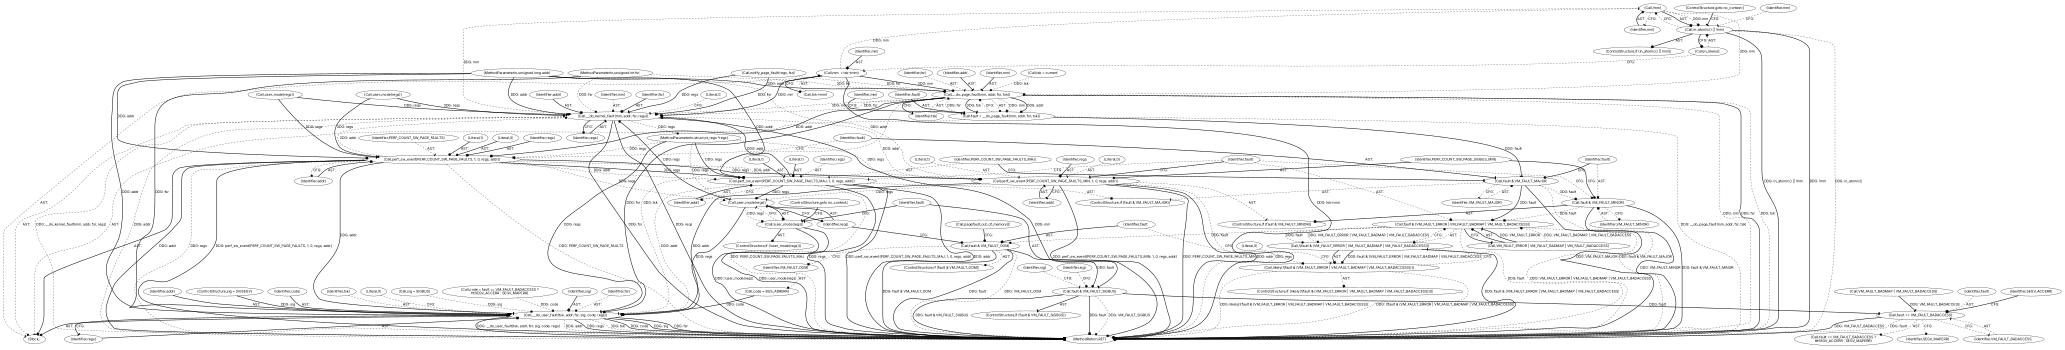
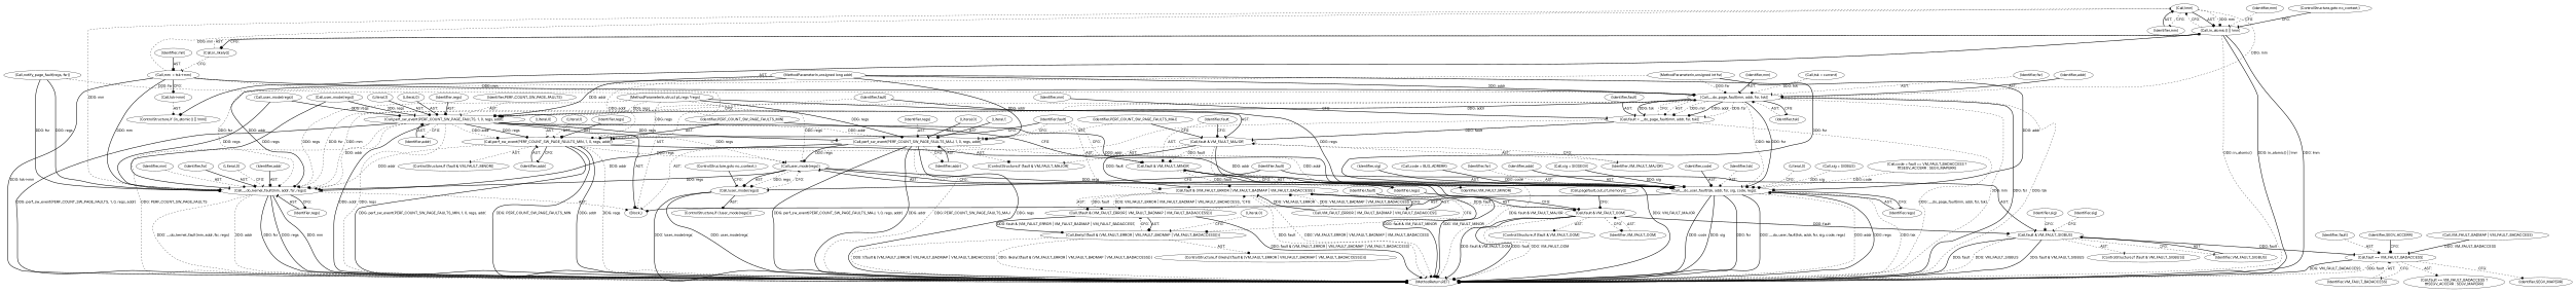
  digraph {
    fontname=Inter
    node [fontname=Inter]
    edge [arrowhead=dot fontname=Inter style=bold]
    n1 [label="(Call,!mm)"]
    n2 [label="(Call,in_atomic() || !mm)"]
    n3 [label="(Call,__do_page_fault(mm, addr, fsr, tsk))"]
    n4 [label="(Call,__do_kernel_fault(mm, addr, fsr, regs))"]
    n5 [label="(Identifier,mm)"]
    n6 [label="(MethodReturn,RET)"]
    n7 [label="(Call,in_likely())"]
    n8 [label="(ControlStructure,if (in_atomic() || !mm))"]
    n9 [label="(Call,fault = __do_page_fault(mm, addr, fsr, tsk))"]
    n10 [label="(Call,perf_sw_event(PERF_COUNT_SW_PAGE_FAULTS, 1, 0, regs, addr))"]
    n11 [label="(Call,__do_user_fault(tsk, addr, fsr, sig, code, regs))"]
    n12 [label="(Identifier,tsk)"]
    n13 [label="(Block,)"]
    n14 [label="(Identifier,regs)"]
    n15 [label="(Call,mm  = tsk->mm)"]
    n16 [label="(Call,tsk->mm)"]
    n17 [label="(Call,fault & VM_FAULT_MAJOR)"]
    n18 [label="(Call,perf_sw_event(PERF_COUNT_SW_PAGE_FAULTS_MAJ, 1, 0, regs, addr))"]
    n19 [label="(Call,user_mode(regs))"]
    n20 [label="(Call,perf_sw_event(PERF_COUNT_SW_PAGE_FAULTS_MIN, 1, 0, regs, addr))"]
    n21 [label="(Identifier,addr)"]
    n22 [label="(Identifier,regs)"]
    n23 [label="(Call,fault & VM_FAULT_MINOR)"]
    n24 [label="(Call,fault & (VM_FAULT_ERROR | VM_FAULT_BADMAP | VM_FAULT_BADACCESS))"]
    n25 [label="(ControlStructure,if (fault & VM_FAULT_MAJOR))"]
    n26 [label="(Identifier,VM_FAULT_MAJOR)"]
    n27 [label="(Identifier,VM_FAULT_MINOR)"]
    n28 [label="(ControlStructure,if (fault & VM_FAULT_MINOR))"]
    n29 [label="(Call,!(fault & (VM_FAULT_ERROR | VM_FAULT_BADMAP | VM_FAULT_BADACCESS)))"]
    n30 [label="(Call,fault & VM_FAULT_OOM)"]
    n31 [label="(Call,VM_FAULT_ERROR | VM_FAULT_BADMAP | VM_FAULT_BADACCESS)"]
    n32 [label="(Call,likely(!(fault & (VM_FAULT_ERROR | VM_FAULT_BADMAP | VM_FAULT_BADACCESS))))"]
    n33 [label="(Call,fault & VM_FAULT_SIGBUS)"]
    n34 [label="(ControlStructure,if (fault & VM_FAULT_OOM))"]
    n35 [label="(Identifier,VM_FAULT_OOM)"]
    n36 [label="(ControlStructure,if (likely(!(fault & (VM_FAULT_ERROR | VM_FAULT_BADMAP | VM_FAULT_BADACCESS)))))"]
    n37 [label="(Call,fault == VM_FAULT_BADACCESS)"]
    n38 [label="(ControlStructure,if (fault & VM_FAULT_SIGBUS))"]
+   n39 [label="(Identifier,VM_FAULT_SIGBUS)"]
    n40 [label="(Identifier,VM_FAULT_BADACCESS)"]
    n41 [label="(Call,fault == VM_FAULT_BADACCESS ?\n\t\t\tSEGV_ACCERR : SEGV_MAPERR)"]
    n42 [label="(Identifier,SEGV_MAPERR)"]
    n43 [label="(Identifier,addr)"]
    n44 [label="(Call,!user_mode(regs))"]
    n45 [label="(Identifier,regs)"]
    n46 [label="(Identifier,addr)"]
    n47 [label="(ControlStructure,if (!user_mode(regs)))"]
    n48 [label="(ControlStructure,goto no_context;)"]
    n49 [label="(Identifier,mm)"]
    n50 [label="(ControlStructure,goto no_context;)"]
    n51 [label="(Literal,0)"]
    n52 [label="(Identifier,mm)"]
    n53 [label="(Call,tsk = current)"]
    n54 [label="(Identifier,fsr)"]
    n55 [label="(Literal,1)"]
    n56 [label="(Call,pagefault_out_of_memory())"]
    n57 [label="(Identifier,fault)"]
    n58 [label="(Call,sig = SIGBUS)"]
    n59 [label="(Identifier,SEGV_ACCERR)"]
    n60 [label="(Identifier,fault)"]
    n61 [label="(Identifier,fsr)"]
    n62 [label="(MethodParameterIn,struct pt_regs *regs)"]
    n63 [label="(Literal,0)"]
    n64 [label="(Literal,0)"]
    n65 [label="(Identifier,regs)"]
    n66 [label="(Call,code = fault == VM_FAULT_BADACCESS ?\n\t\t\tSEGV_ACCERR : SEGV_MAPERR)"]
    n67 [label="(Identifier,fault)"]
    n68 [label="(Identifier,regs)"]
    n69 [label="(Call,user_mode(regs))"]
-   n70 [label="(Identifier,PERF_COUNT_SW_PAGE_SIGBUS_MIN)"]
+   n70 [label="(Identifier,PERF_COUNT_SW_PAGE_FAULTS_MIN)"]
    n71 [label="(MethodParameterIn,unsigned long addr)"]
    n72 [label="(Identifier,addr)"]
    n73 [label="(Literal,0)"]
    n74 [label="(Identifier,mm)"]
    n75 [label="(Identifier,sig)"]
    n76 [label="(Identifier,fault)"]
    n77 [label="(Identifier,fault)"]
    n78 [label="(Identifier,sig)"]
    n79 [label="(Call,code = BUS_ADRERR)"]
    n80 [label="(Identifier,PERF_COUNT_SW_PAGE_FAULTS)"]
    n81 [label="(MethodParameterIn,unsigned int fsr)"]
    n82 [label="(Call,notify_page_fault(regs, fsr))"]
    n83 [label="(Literal,0)"]
    n84 [label="(Identifier,fsr)"]
    n85 [label="(Identifier,mm)"]
    n86 [label="(Literal,1)"]
    n87 [label="(Identifier,addr)"]
    n88 [label="(Identifier,mm)"]
    n89 [label="(Identifier,regs)"]
    n90 [label="(Literal,0)"]
    n91 [label="(Identifier,PERF_COUNT_SW_PAGE_FAULTS_MAJ)"]
    n92 [label="(Identifier,fault)"]
    n93 [label="(Identifier,addr)"]
    n94 [label="(Literal,1)"]
    n95 [label="(Identifier,fault)"]
-   n96 [label="(ControlStructure,sig = SIGSEGV)"]
+   n96 [label="(Call,sig = SIGSEGV)"]
    n97 [label="(Call,VM_FAULT_BADMAP | VM_FAULT_BADACCESS)"]
    n98 [label="(Call,user_mode(regs))"]
    n99 [label="(Identifier,code)"]
    n100 [label="(Identifier,sig)"]
    n101 [label="(Identifier,tsk)"]
    n1 -> n2 [arrowhead=box label="AST: "]
    n1 -> n2 [arrowhead=box label="DDG: mm" style=dashed]
    n1 -> n3 [arrowhead=box label="DDG: mm" style=dashed]
    n1 -> n4 [label="DDG: mm" style=dashed]
    n1 -> n5 [arrowhead=tee label="CFG: " style=dashed]
    n2 -> n1 [label="CFG: " style=dashed]
    n2 -> n6 [arrowhead=box label="DDG: in_atomic()" style=dashed]
    n2 -> n6 [arrowhead=box label="DDG: in_atomic() || !mm"]
    n2 -> n6 [label="DDG: !mm"]
    n2 -> n7 [arrowhead=box label="CFG: "]
    n2 -> n8 [arrowhead=box label="AST: "]
    n3 -> n4 [arrowhead=box label="DDG: mm" style=dashed]
    n3 -> n4 [arrowhead=tee label="DDG: fsr" style=dashed]
    n3 -> n6 [arrowhead=box label="DDG: fsr"]
    n3 -> n6 [arrowhead=tee label="DDG: tsk" style=dashed]
    n3 -> n6 [arrowhead=tee label="DDG: mm" style=dashed]
    n3 -> n9 [label="AST: " style=dashed]
    n3 -> n9 [arrowhead=box label="DDG: mm" style=dashed]
    n3 -> n9 [label="DDG: addr"]
    n3 -> n9 [arrowhead=tee label="DDG: fsr" style=dashed]
    n3 -> n9 [arrowhead=tee label="DDG: tsk"]
    n3 -> n10 [arrowhead=box label="DDG: addr"]
    n3 -> n11 [arrowhead=tee label="DDG: tsk" style=dashed]
    n3 -> n11 [arrowhead=box label="DDG: fsr"]
    n3 -> n12 [arrowhead=tee label="CFG: "]
    n4 -> n6 [label="DDG: regs"]
    n4 -> n6 [label="DDG: mm"]
    n4 -> n6 [label="DDG: __do_kernel_fault(mm, addr, fsr, regs)" style=dashed]
    n4 -> n6 [arrowhead=tee label="DDG: addr" style=dashed]
    n4 -> n6 [arrowhead=box label="DDG: fsr"]
    n4 -> n13 [label="AST: " style=dashed]
    n4 -> n14 [label="CFG: "]
    n5 -> n1 [label="AST: "]
    n7 -> n2 [arrowhead=box label="AST: " style=dashed]
    n7 -> n15 [arrowhead=tee label="CFG: " style=dashed]
    n9 -> n3 [label="CFG: " style=dashed]
    n9 -> n6 [label="DDG: __do_page_fault(mm, addr, fsr, tsk)" style=dashed]
    n9 -> n13 [arrowhead=tee label="AST: " style=dashed]
    n9 -> n17 [arrowhead=tee label="DDG: fault"]
    n10 -> n4 [label="DDG: addr" style=dashed]
    n10 -> n6 [label="DDG: perf_sw_event(PERF_COUNT_SW_PAGE_FAULTS, 1, 0, regs, addr)"]
    n10 -> n6 [label="DDG: PERF_COUNT_SW_PAGE_FAULTS" style=dashed]
    n10 -> n6 [arrowhead=box label="DDG: addr"]
    n10 -> n6 [arrowhead=box label="DDG: regs" style=dashed]
    n10 -> n11 [arrowhead=tee label="DDG: addr"]
    n10 -> n13 [arrowhead=box label="AST: "]
    n10 -> n18 [arrowhead=tee label="DDG: regs"]
    n10 -> n18 [label="DDG: addr" style=dashed]
    n10 -> n19 [label="DDG: regs" style=dashed]
    n10 -> n20 [label="DDG: regs"]
    n10 -> n20 [arrowhead=box label="DDG: addr" style=dashed]
    n10 -> n21 [label="CFG: " style=dashed]
    n11 -> n6 [arrowhead=tee label="DDG: tsk" style=dashed]
    n11 -> n6 [arrowhead=tee label="DDG: code"]
    n11 -> n6 [label="DDG: sig"]
    n11 -> n6 [arrowhead=box label="DDG: fsr"]
    n11 -> n6 [arrowhead=box label="DDG: __do_user_fault(tsk, addr, fsr, sig, code, regs)"]
    n11 -> n6 [label="DDG: addr" style=dashed]
    n11 -> n6 [arrowhead=box label="DDG: regs"]
    n11 -> n13 [label="AST: "]
    n11 -> n22 [arrowhead=tee label="CFG: "]
    n12 -> n3 [label="AST: " style=dashed]
    n14 -> n4 [arrowhead=tee label="AST: "]
    n15 -> n1 [arrowhead=tee label="DDG: mm" style=dashed]
    n15 -> n3 [label="DDG: mm"]
    n15 -> n4 [label="DDG: mm"]
    n15 -> n6 [label="DDG: tsk->mm"]
    n15 -> n13 [arrowhead=tee label="AST: " style=dashed]
    n15 -> n16 [label="CFG: "]
-   n16 -> n15 [label="AST: " style=dashed]
+   n16 -> n8 [label="AST: " style=dashed]
    n17 -> n6 [arrowhead=box label="DDG: fault & VM_FAULT_MAJOR" style=dashed]
    n17 -> n6 [arrowhead=tee label="DDG: VM_FAULT_MAJOR"]
    n17 -> n23 [arrowhead=box label="DDG: fault" style=dashed]
    n17 -> n24 [label="DDG: fault"]
    n17 -> n25 [arrowhead=tee label="AST: " style=dashed]
    n17 -> n26 [arrowhead=tee label="CFG: " style=dashed]
    n18 -> n4 [arrowhead=box label="DDG: addr"]
    n18 -> n6 [arrowhead=tee label="DDG: addr"]
    n18 -> n6 [arrowhead=tee label="DDG: PERF_COUNT_SW_PAGE_FAULTS_MAJ" style=dashed]
    n18 -> n6 [arrowhead=tee label="DDG: regs"]
    n18 -> n6 [label="DDG: perf_sw_event(PERF_COUNT_SW_PAGE_FAULTS_MAJ, 1, 0, regs, addr)"]
    n18 -> n11 [arrowhead=box label="DDG: addr" style=dashed]
    n18 -> n19 [label="DDG: regs"]
    n18 -> n25 [arrowhead=box label="AST: " style=dashed]
    n18 -> n43 [arrowhead=box label="CFG: " style=dashed]
    n19 -> n4 [label="DDG: regs"]
    n19 -> n11 [arrowhead=box label="DDG: regs"]
    n19 -> n44 [arrowhead=box label="AST: "]
    n19 -> n44 [arrowhead=box label="DDG: regs" style=dashed]
    n19 -> n45 [label="CFG: "]
    n20 -> n4 [arrowhead=tee label="DDG: addr" style=dashed]
    n20 -> n6 [arrowhead=box label="DDG: perf_sw_event(PERF_COUNT_SW_PAGE_FAULTS_MIN, 1, 0, regs, addr)"]
    n20 -> n6 [label="DDG: PERF_COUNT_SW_PAGE_FAULTS_MIN"]
    n20 -> n6 [arrowhead=tee label="DDG: addr"]
    n20 -> n6 [arrowhead=box label="DDG: regs" style=dashed]
    n20 -> n11 [arrowhead=box label="DDG: addr"]
    n20 -> n19 [arrowhead=tee label="DDG: regs" style=dashed]
    n20 -> n28 [arrowhead=tee label="AST: " style=dashed]
    n20 -> n46 [arrowhead=tee label="CFG: "]
    n21 -> n10 [arrowhead=box label="AST: "]
    n22 -> n11 [arrowhead=box label="AST: "]
    n23 -> n6 [label="DDG: fault & VM_FAULT_MINOR"]
    n23 -> n6 [arrowhead=box label="DDG: VM_FAULT_MINOR"]
    n23 -> n24 [arrowhead=box label="DDG: fault" style=dashed]
    n23 -> n27 [label="CFG: " style=dashed]
-   n23 -> n28 [arrowhead=box label="AST: "]
    n24 -> n6 [arrowhead=tee label="DDG: fault" style=dashed]
    n24 -> n6 [arrowhead=box label="DDG: VM_FAULT_ERROR | VM_FAULT_BADMAP | VM_FAULT_BADACCESS" style=dashed]
    n24 -> n29 [arrowhead=box label="AST: " style=dashed]
    n24 -> n29 [label="DDG: fault" style=dashed]
    n24 -> n29 [label="DDG: VM_FAULT_ERROR | VM_FAULT_BADMAP | VM_FAULT_BADACCESS" style=dashed]
    n24 -> n30 [label="DDG: fault" style=dashed]
    n24 -> n31 [arrowhead=tee label="CFG: "]
    n26 -> n17 [label="AST: " style=dashed]
    n27 -> n23 [arrowhead=box label="AST: " style=dashed]
    n29 -> n6 [label="DDG: fault & (VM_FAULT_ERROR | VM_FAULT_BADMAP | VM_FAULT_BADACCESS)"]
    n29 -> n24 [label="CFG: " style=dashed]
    n29 -> n32 [arrowhead=box label="AST: "]
    n29 -> n32 [label="DDG: fault & (VM_FAULT_ERROR | VM_FAULT_BADMAP | VM_FAULT_BADACCESS)"]
    n30 -> n6 [arrowhead=tee label="DDG: fault & VM_FAULT_OOM"]
    n30 -> n6 [label="DDG: fault"]
    n30 -> n6 [arrowhead=box label="DDG: VM_FAULT_OOM" style=dashed]
    n30 -> n33 [label="DDG: fault"]
    n30 -> n34 [label="AST: " style=dashed]
    n30 -> n35 [arrowhead=box label="CFG: " style=dashed]
    n31 -> n24 [label="AST: "]
    n31 -> n24 [arrowhead=tee label="DDG: VM_FAULT_ERROR"]
    n31 -> n24 [arrowhead=box label="DDG: VM_FAULT_BADMAP | VM_FAULT_BADACCESS" style=dashed]
    n32 -> n6 [arrowhead=tee label="DDG: likely(!(fault & (VM_FAULT_ERROR | VM_FAULT_BADMAP | VM_FAULT_BADACCESS)))" style=dashed]
    n32 -> n6 [arrowhead=box label="DDG: !(fault & (VM_FAULT_ERROR | VM_FAULT_BADMAP | VM_FAULT_BADACCESS))" style=dashed]
    n32 -> n29 [arrowhead=tee label="CFG: " style=dashed]
    n32 -> n36 [arrowhead=box label="AST: " style=dashed]
    n33 -> n6 [arrowhead=tee label="DDG: fault & VM_FAULT_SIGBUS"]
    n33 -> n6 [arrowhead=box label="DDG: fault"]
    n33 -> n6 [label="DDG: VM_FAULT_SIGBUS" style=dashed]
    n33 -> n37 [arrowhead=tee label="DDG: fault"]
-   n33 -> n38 [arrowhead=tee label="AST: "]
-   n35 -> n79 [label="AST: " style=dashed]
+   n33 -> n38 [arrowhead=tee label="AST: " style=dashed]
+   n33 -> n39 [arrowhead=tee label="CFG: " style=dashed]
+   n35 -> n30 [label="AST: " style=dashed]
    n37 -> n6 [arrowhead=box label="DDG: fault" style=dashed]
    n37 -> n6 [label="DDG: VM_FAULT_BADACCESS"]
    n37 -> n40 [arrowhead=tee label="CFG: " style=dashed]
    n37 -> n41 [label="AST: " style=dashed]
    n37 -> n42 [label="CFG: " style=dashed]
+   n39 -> n33 [label="AST: "]
    n40 -> n37 [arrowhead=tee label="AST: " style=dashed]
    n43 -> n18 [label="AST: "]
    n44 -> n6 [label="DDG: user_mode(regs)"]
    n44 -> n6 [label="DDG: !user_mode(regs)"]
    n44 -> n19 [arrowhead=tee label="CFG: " style=dashed]
    n44 -> n47 [label="AST: "]
    n45 -> n19 [arrowhead=tee label="AST: "]
    n45 -> n30 [label="CFG: "]
    n46 -> n20 [arrowhead=tee label="AST: "]
    n48 -> n2 [arrowhead=tee label="CFG: "]
    n49 -> n3 [arrowhead=tee label="AST: "]
    n50 -> n44 [arrowhead=tee label="CFG: "]
    n51 -> n11 [arrowhead=box label="CFG: " style=dashed]
    n52 -> n4 [label="AST: " style=dashed]
    n53 -> n3 [label="DDG: tsk" style=dashed]
    n54 -> n4 [arrowhead=box label="AST: "]
    n55 -> n10 [label="AST: "]
    n56 -> n30 [label="CFG: "]
    n57 -> n37 [arrowhead=box label="AST: " style=dashed]
    n58 -> n11 [label="DDG: sig" style=dashed]
    n59 -> n37 [arrowhead=box label="CFG: "]
    n60 -> n10 [arrowhead=tee label="CFG: " style=dashed]
    n60 -> n17 [arrowhead=tee label="AST: "]
    n61 -> n3 [arrowhead=tee label="AST: " style=dashed]
-   n4 -> n62 [label="DDG: regs" style=dashed]
+   n62 -> n4 [label="DDG: regs" style=dashed]
    n62 -> n10 [arrowhead=box label="DDG: regs" style=dashed]
    n62 -> n11 [arrowhead=tee label="DDG: regs"]
    n62 -> n18 [label="DDG: regs"]
    n62 -> n19 [arrowhead=tee label="DDG: regs" style=dashed]
    n62 -> n20 [label="DDG: regs" style=dashed]
    n63 -> n10 [label="AST: "]
    n64 -> n20 [arrowhead=tee label="AST: " style=dashed]
    n65 -> n10 [arrowhead=box label="AST: "]
    n66 -> n11 [label="DDG: code" style=dashed]
    n67 -> n33 [arrowhead=tee label="AST: "]
    n67 -> n44 [arrowhead=tee label="CFG: "]
    n68 -> n18 [label="AST: " style=dashed]
    n69 -> n4 [label="DDG: regs"]
    n69 -> n10 [label="DDG: regs"]
    n70 -> n20 [label="AST: "]
    n70 -> n23 [label="CFG: "]
    n71 -> n3 [label="DDG: addr"]
    n71 -> n4 [label="DDG: addr"]
    n71 -> n10 [arrowhead=box label="DDG: addr"]
    n71 -> n11 [arrowhead=box label="DDG: addr"]
    n71 -> n18 [arrowhead=box label="DDG: addr"]
    n71 -> n20 [label="DDG: addr" style=dashed]
    n72 -> n3 [arrowhead=tee label="AST: "]
    n73 -> n18 [arrowhead=tee label="AST: "]
    n74 -> n2 [arrowhead=tee label="CFG: " style=dashed]
    n75 -> n11 [arrowhead=box label="AST: "]
    n76 -> n18 [arrowhead=tee label="CFG: " style=dashed]
    n76 -> n20 [arrowhead=tee label="CFG: "]
    n76 -> n23 [label="CFG: " style=dashed]
    n76 -> n24 [arrowhead=box label="AST: " style=dashed]
    n77 -> n30 [arrowhead=box label="AST: "]
    n77 -> n32 [arrowhead=box label="CFG: " style=dashed]
    n78 -> n33 [arrowhead=tee label="CFG: " style=dashed]
    n79 -> n11 [label="DDG: code"]
    n80 -> n10 [arrowhead=tee label="AST: " style=dashed]
    n81 -> n3 [label="DDG: fsr" style=dashed]
    n81 -> n4 [label="DDG: fsr" style=dashed]
    n81 -> n11 [arrowhead=box label="DDG: fsr"]
    n82 -> n3 [label="DDG: fsr" style=dashed]
    n82 -> n4 [arrowhead=tee label="DDG: fsr"]
    n82 -> n4 [arrowhead=tee label="DDG: regs"]
    n83 -> n4 [arrowhead=tee label="CFG: " style=dashed]
    n84 -> n11 [label="AST: " style=dashed]
    n85 -> n15 [arrowhead=box label="AST: "]
    n86 -> n20 [arrowhead=tee label="AST: " style=dashed]
    n87 -> n11 [label="AST: "]
    n88 -> n9 [arrowhead=tee label="CFG: "]
    n89 -> n20 [arrowhead=box label="AST: "]
    n90 -> n32 [arrowhead=tee label="CFG: " style=dashed]
    n91 -> n17 [arrowhead=tee label="CFG: "]
    n91 -> n18 [arrowhead=tee label="AST: " style=dashed]
    n92 -> n9 [arrowhead=tee label="AST: "]
    n93 -> n4 [arrowhead=box label="AST: "]
    n94 -> n18 [arrowhead=box label="AST: "]
    n95 -> n17 [label="CFG: "]
    n95 -> n23 [arrowhead=box label="AST: " style=dashed]
    n96 -> n11 [arrowhead=box label="DDG: sig"]
    n97 -> n37 [arrowhead=tee label="DDG: VM_FAULT_BADACCESS"]
    n98 -> n4 [arrowhead=tee label="DDG: regs"]
    n98 -> n10 [arrowhead=tee label="DDG: regs"]
    n99 -> n11 [arrowhead=box label="AST: "]
    n100 -> n33 [arrowhead=box label="CFG: " style=dashed]
    n101 -> n11 [label="AST: " style=dashed]
  }
